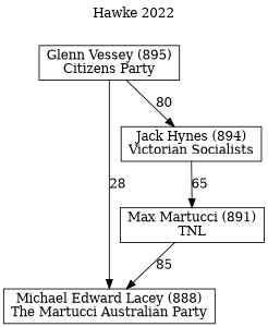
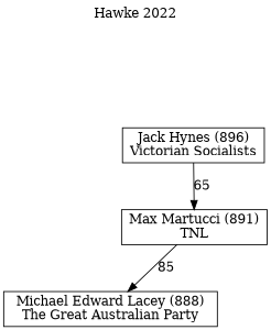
  digraph {
    label="Hawke 2022"
    labelloc=t
    mclimit=10
    node [shape=box]
    n1 [label="Max Martucci (891)\nTNL"]
-   n2 [label="Michael Edward Lacey (888)\nThe Martucci Australian Party"]
-   n3 [label="Jack Hynes (894)\nVictorian Socialists"]
-   n4 [label="Glenn Vessey (895)\nCitizens Party"]
+   n2 [label="Michael Edward Lacey (888)\nThe Great Australian Party"]
+   n3 [label="Jack Hynes (896)\nVictorian Socialists"]
    n1 -> n2 [label=85]
    n3 -> n1 [label=65]
-   n4 -> n2 [label=28]
-   n4 -> n3 [label=80]
  }
